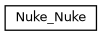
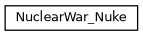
  digraph {
    rankdir=LR
-   n1 [color=black fillcolor=white fontname=Helvetica fontsize=10 height=0.2 label=Nuke_Nuke shape=record style=filled width=0.4]
+   n1 [color=black fillcolor=white fontname=Helvetica fontsize=10 height=0.2 label=NuclearWar_Nuke shape=record style=filled width=0.4]
  }
